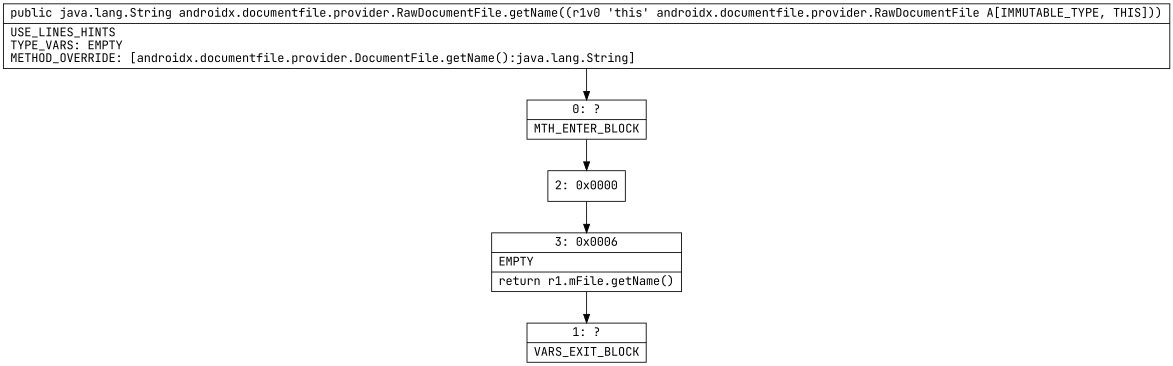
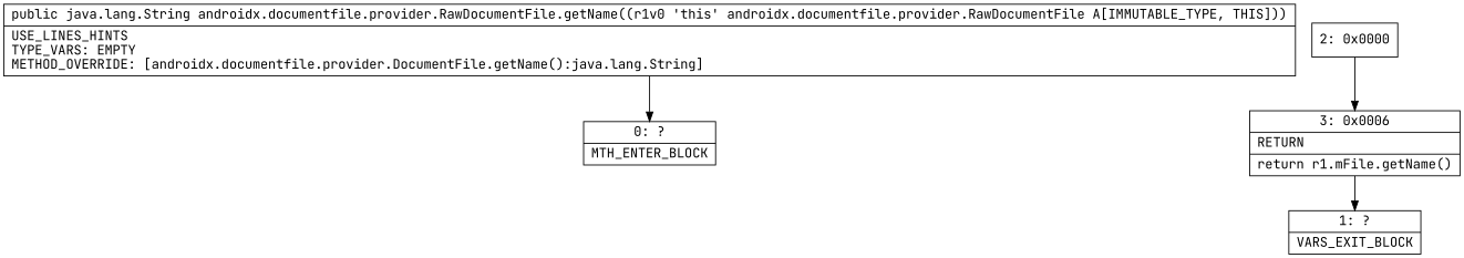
  digraph {
    fontname="JetBrains Mono"
    node [fontname="JetBrains Mono" shape=record]
    edge [fontname="JetBrains Mono"]
    n1 [label="{0\:\ ?|MTH_ENTER_BLOCK\l}"]
    n2 [label="{2\:\ 0x0000}"]
-   n3 [label="{3\:\ 0x0006|EMPTY\l|return r1.mFile.getName()\l}"]
+   n3 [label="{3\:\ 0x0006|RETURN\l|return r1.mFile.getName()\l}"]
    n4 [label="{1\:\ ?|VARS_EXIT_BLOCK\l}"]
    n5 [label="{public java.lang.String androidx.documentfile.provider.RawDocumentFile.getName((r1v0 'this' androidx.documentfile.provider.RawDocumentFile A[IMMUTABLE_TYPE, THIS]))  | USE_LINES_HINTS\lTYPE_VARS: EMPTY\lMETHOD_OVERRIDE: [androidx.documentfile.provider.DocumentFile.getName():java.lang.String]\l}"]
-   n1 -> n2
    n2 -> n3
    n3 -> n4
    n5 -> n1
  }
